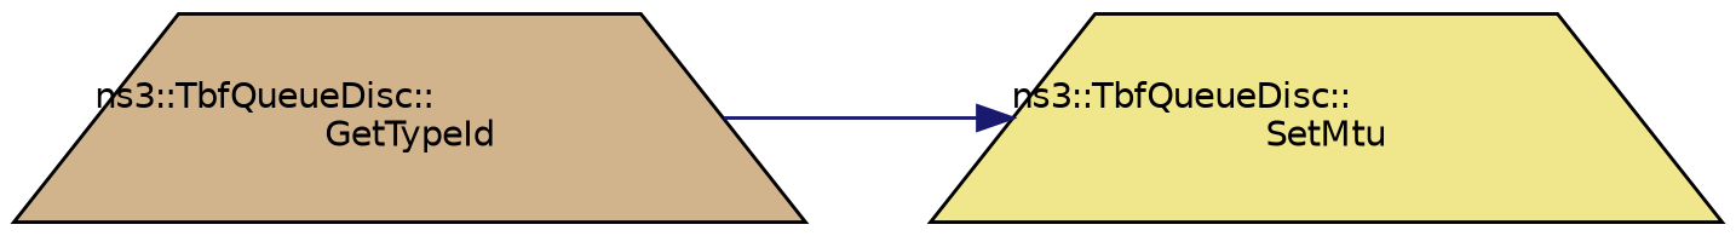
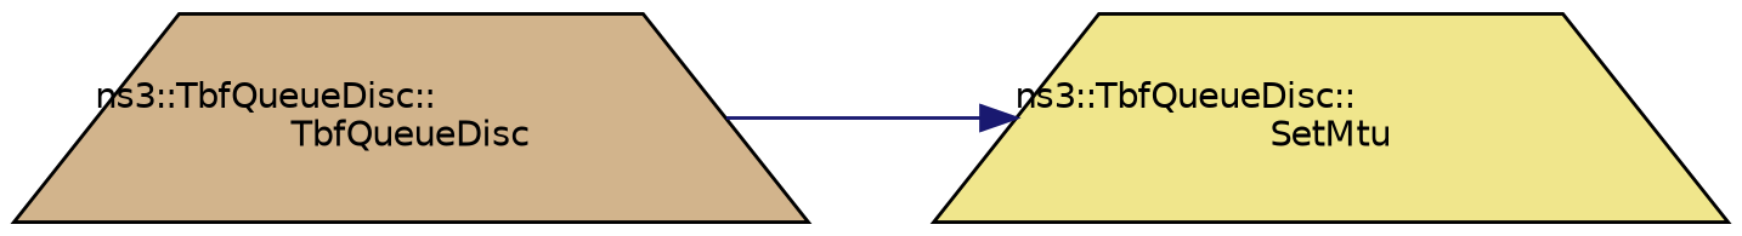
  digraph {
    rankdir=RL
    node [color=black fontname=Helvetica fontsize=10 shape=trapezium style=filled]
    n1 [fillcolor=khaki fontcolor=black height=0.2 label="ns3::TbfQueueDisc::\lSetMtu" width=0.4]
-   n2 [fillcolor=tan height=0.2 label="ns3::TbfQueueDisc::\lGetTypeId" width=0.4]
+   n2 [fillcolor=tan height=0.2 label="ns3::TbfQueueDisc::\lTbfQueueDisc" width=0.4]
    n1 -> n2 [color=midnightblue dir=back fontname=Helvetica fontsize=10 labelfontname=Helvetica labelfontsize=10 style=solid]
  }
